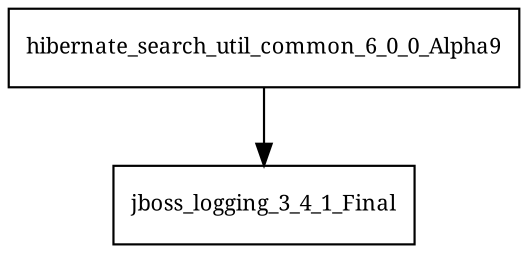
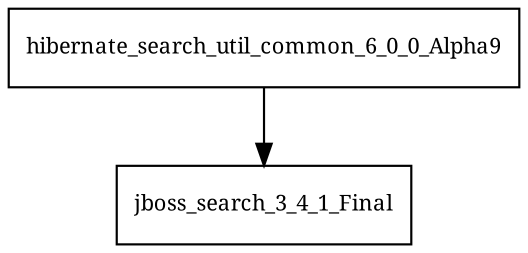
  digraph {
    fontname="Noto Serif"
    node [fontsize=10.0 shape=box fontname="Noto Serif"]
    hibernate_search_util_common_6_0_0_Alpha9
-   jboss_logging_3_4_1_Final
+   jboss_logging_3_4_1_Final [label=jboss_search_3_4_1_Final]
    hibernate_search_util_common_6_0_0_Alpha9 -> jboss_logging_3_4_1_Final [fontname="Noto Serif"]
  }
